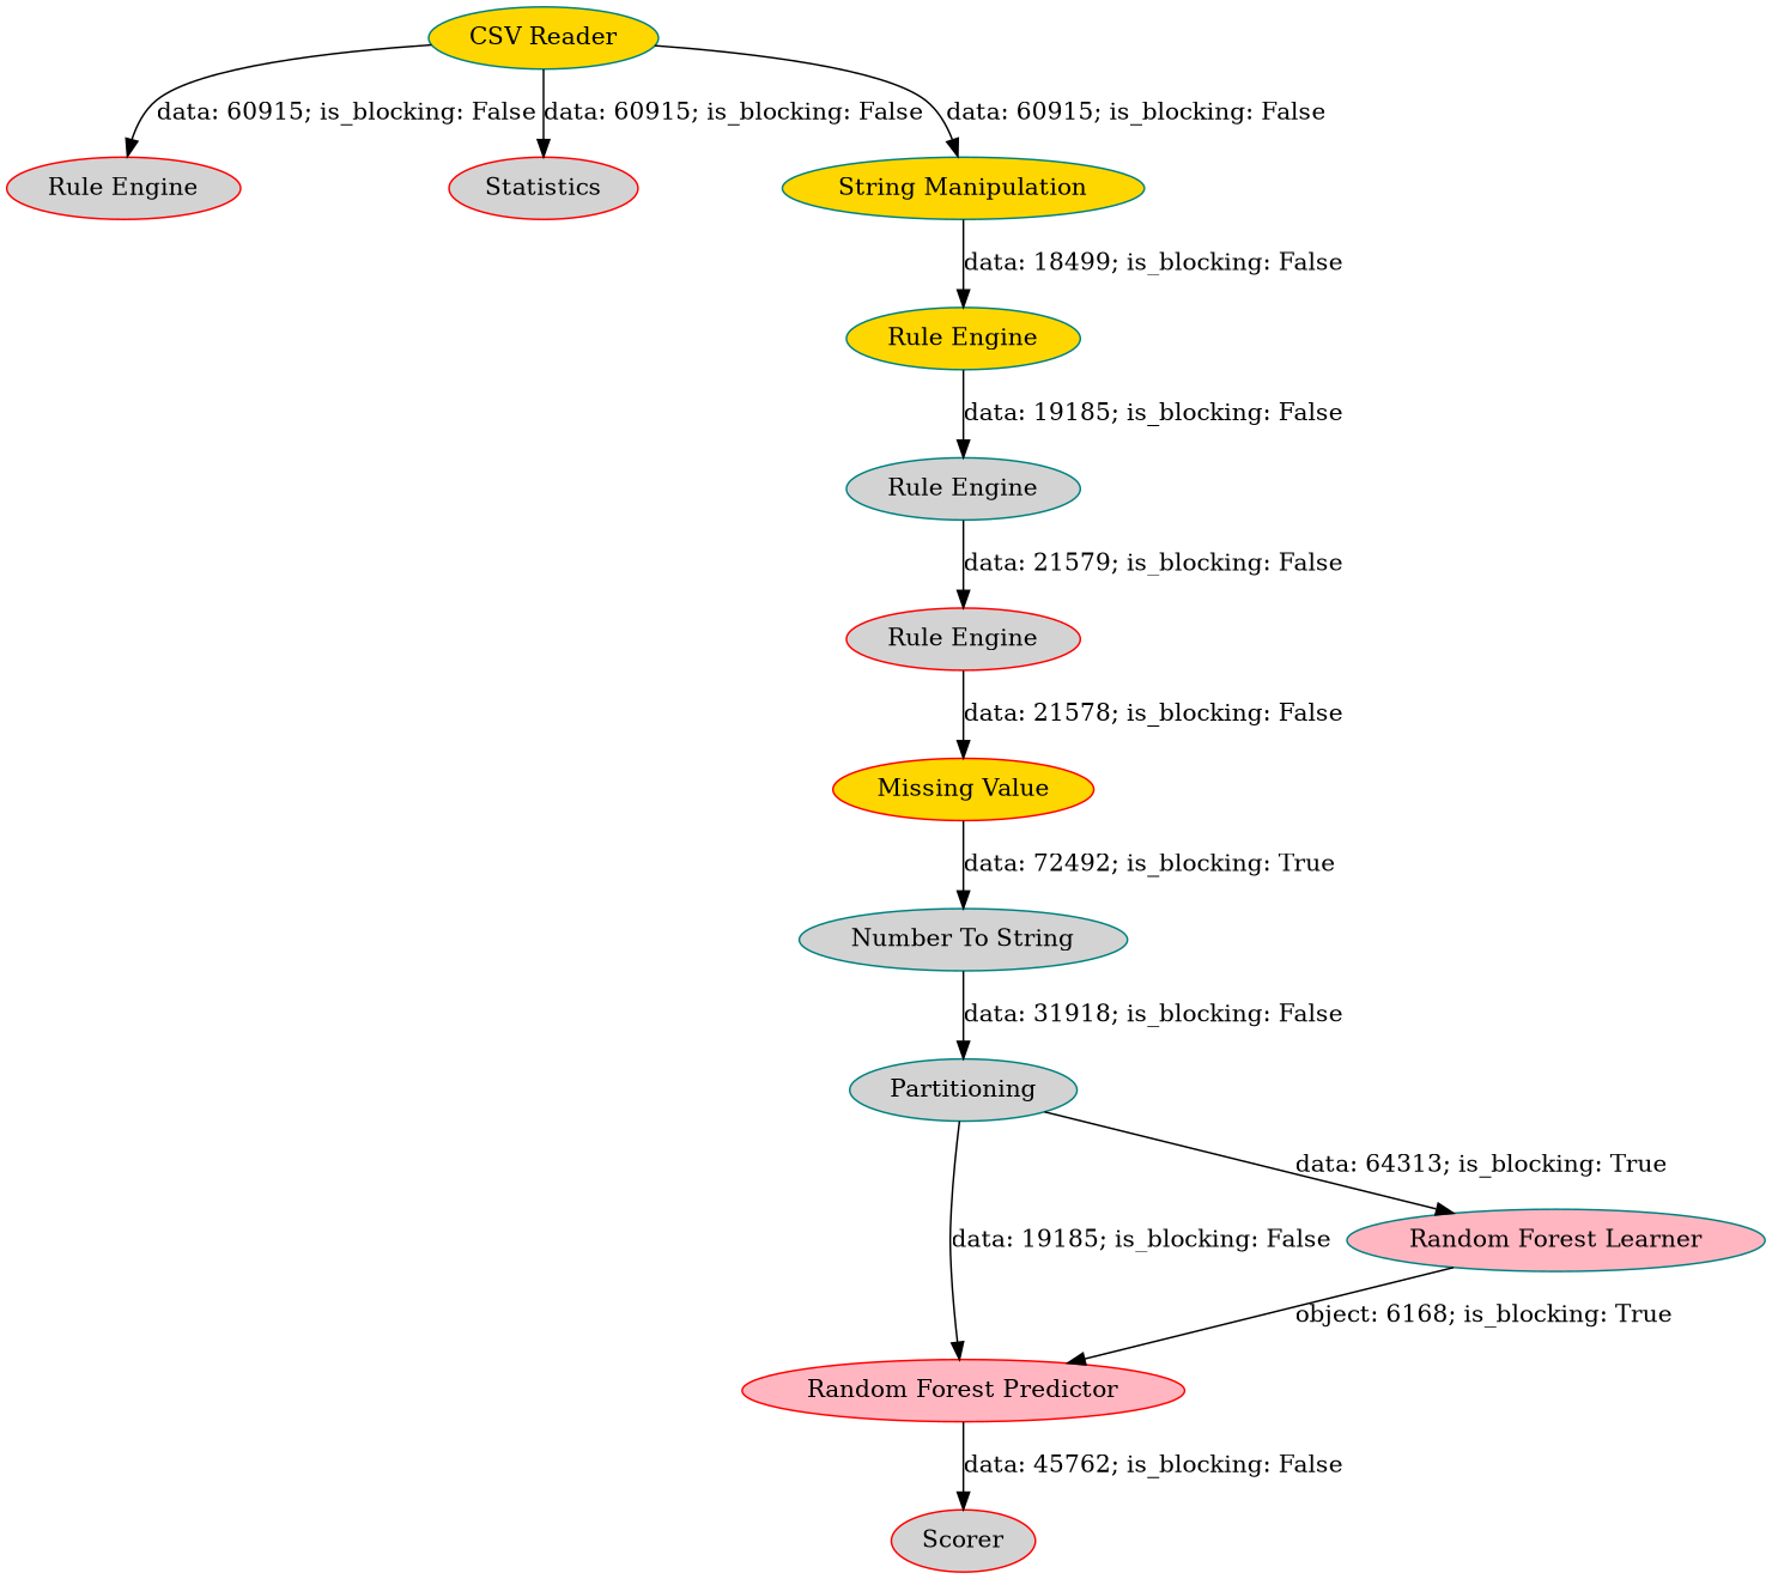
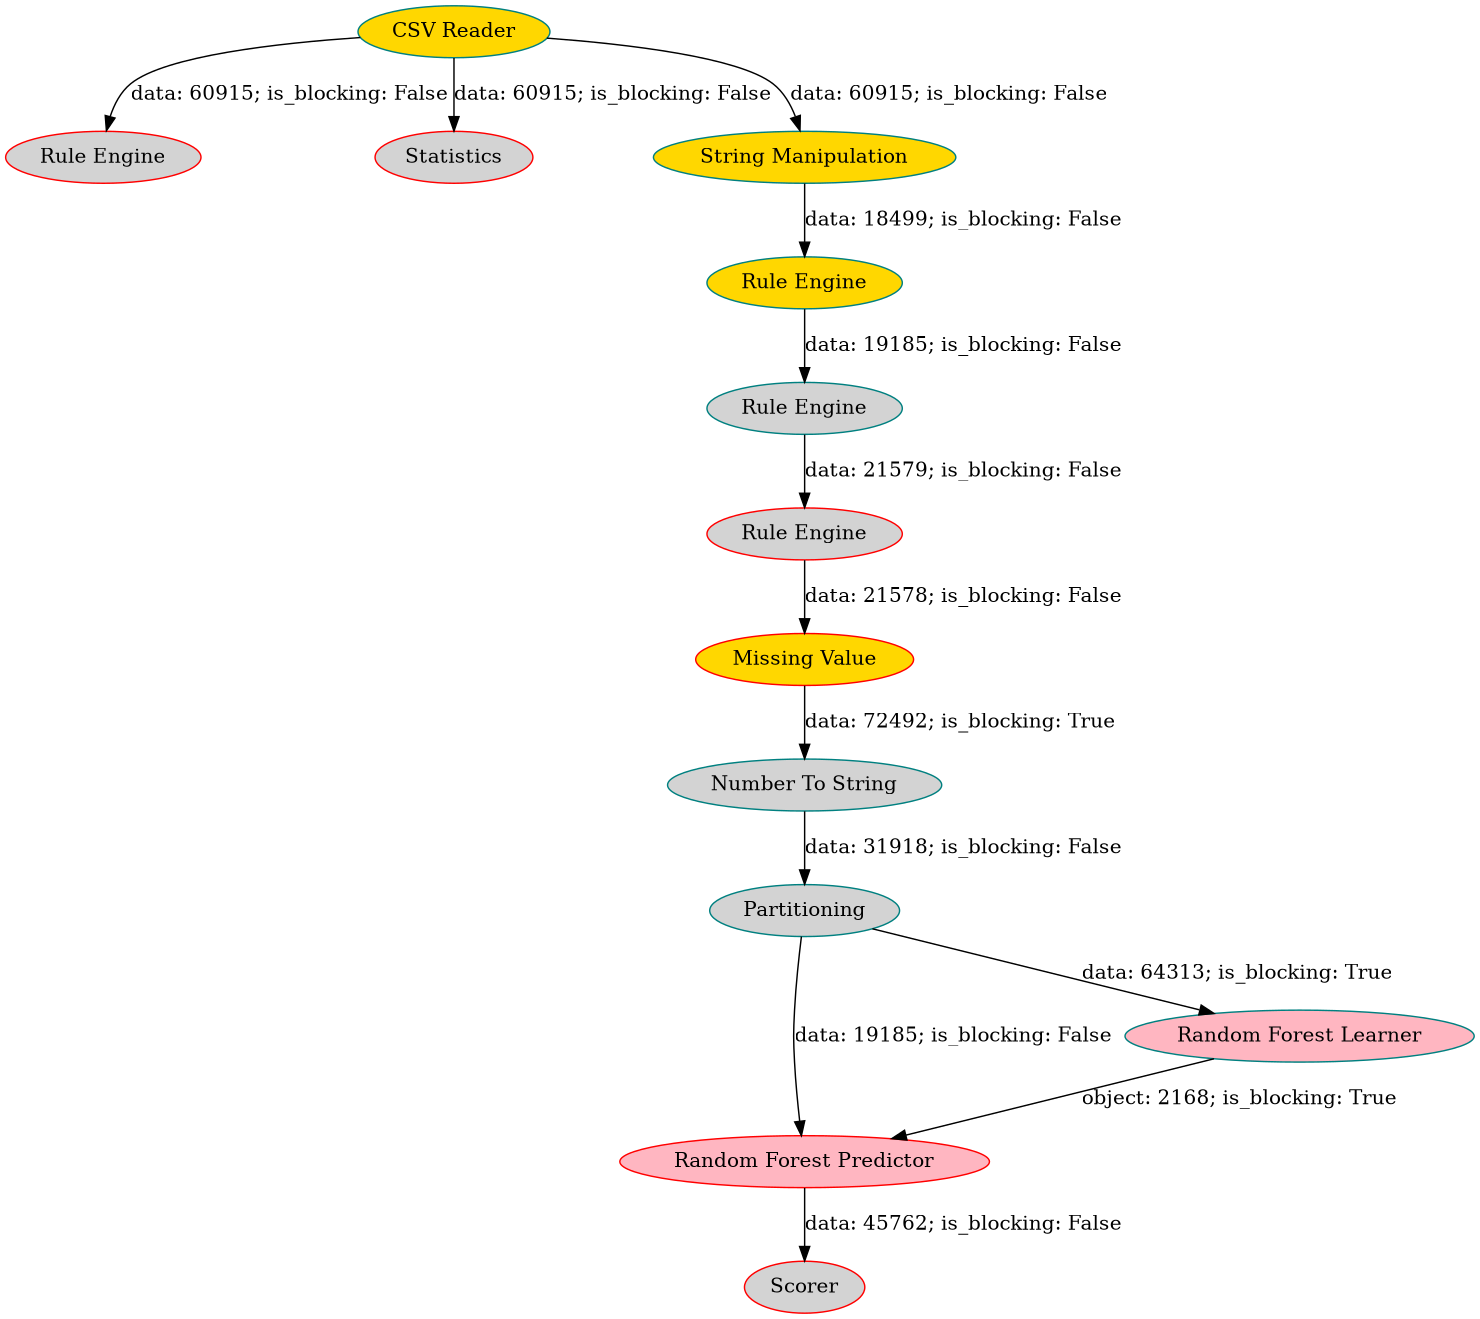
  digraph {
    rankdir=TB
    node [color=teal fillcolor=lightgrey style=filled]
    n1 [fillcolor=gold label="CSV Reader"]
    n2 [color=red label="Rule Engine"]
    n3 [color=red label=Statistics]
    n4 [fillcolor=gold label="String Manipulation"]
    n5 [fillcolor=gold label="Rule Engine"]
    n6 [label="Rule Engine"]
    n7 [color=red label="Rule Engine"]
    n8 [color=red fillcolor=gold label="Missing Value"]
    n9 [label="Number To String"]
    n10 [label=Partitioning]
    n11 [color=red fillcolor=lightpink label="Random Forest Predictor"]
    n12 [fillcolor=lightpink label="Random Forest Learner"]
    n13 [color=red label=Scorer]
    n1 -> n2 [label="data: 60915; is_blocking: False"]
    n1 -> n3 [label="data: 60915; is_blocking: False"]
    n1 -> n4 [label="data: 60915; is_blocking: False"]
    n4 -> n5 [label="data: 18499; is_blocking: False"]
    n5 -> n6 [label="data: 19185; is_blocking: False"]
    n6 -> n7 [label="data: 21579; is_blocking: False"]
    n7 -> n8 [label="data: 21578; is_blocking: False"]
    n8 -> n9 [label="data: 72492; is_blocking: True"]
    n9 -> n10 [label="data: 31918; is_blocking: False"]
    n10 -> n11 [label="data: 19185; is_blocking: False"]
    n10 -> n12 [label="data: 64313; is_blocking: True"]
    n11 -> n13 [label="data: 45762; is_blocking: False"]
-   n12 -> n11 [label="object: 6168; is_blocking: True"]
+   n12 -> n11 [label="object: 2168; is_blocking: True"]
  }
